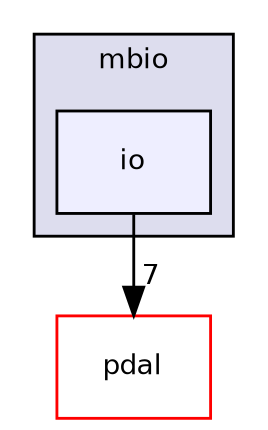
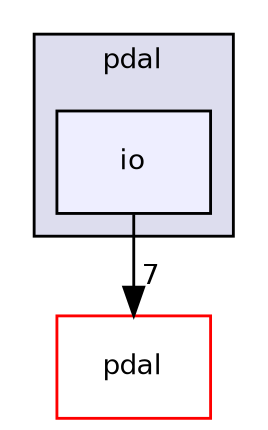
  digraph {
    compound=true
    fontname="DejaVu Sans"
    node [fontname="DejaVu Sans" fontsize=10 shape=box style=filled]
    n1 [fillcolor="#eeeeff" label=io pencolor=black]
    n2 [color=red fillcolor=white label=pdal]
    subgraph cluster_1 {
      bgcolor="#ddddee"
      fontsize=10
-     label=mbio
+     label=pdal
      pencolor=black
      n1
    }
    n1 -> n2 [headlabel=7 labeldistance=1.5 labelfontname=Helvetica labelfontsize=10 fontname="DejaVu Sans"]
  }
